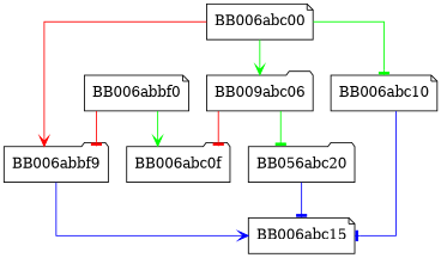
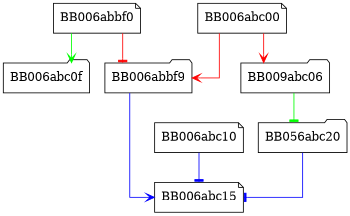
  digraph {
    splines=ortho
    node [shape=folder]
    edge [arrowhead=tee color=red]
    BB006abc0f
    BB006abbf0 [shape=note]
    BB006abbf9
    BB006abc15 [shape=note]
    BB006abc00 [shape=note]
    BB006abc10 [shape=note]
    n7 [label=BB009abc06]
    n8 [label=BB056abc20]
    BB006abbf0 -> BB006abc0f [arrowhead=vee color=green]
    BB006abbf0 -> BB006abbf9
    BB006abbf9 -> BB006abc15 [arrowhead=vee color=blue]
    BB006abc00 -> BB006abbf9 [arrowhead=vee]
-   BB006abc00 -> BB006abc10 [color=green]
-   BB006abc00 -> n7 [arrowhead=vee color=green]
+   BB006abc00 -> n7 [arrowhead=vee]
    BB006abc10 -> BB006abc15 [color=blue]
-   n7 -> BB006abc0f
    n7 -> n8 [color=green]
    n8 -> BB006abc15 [color=blue]
  }
